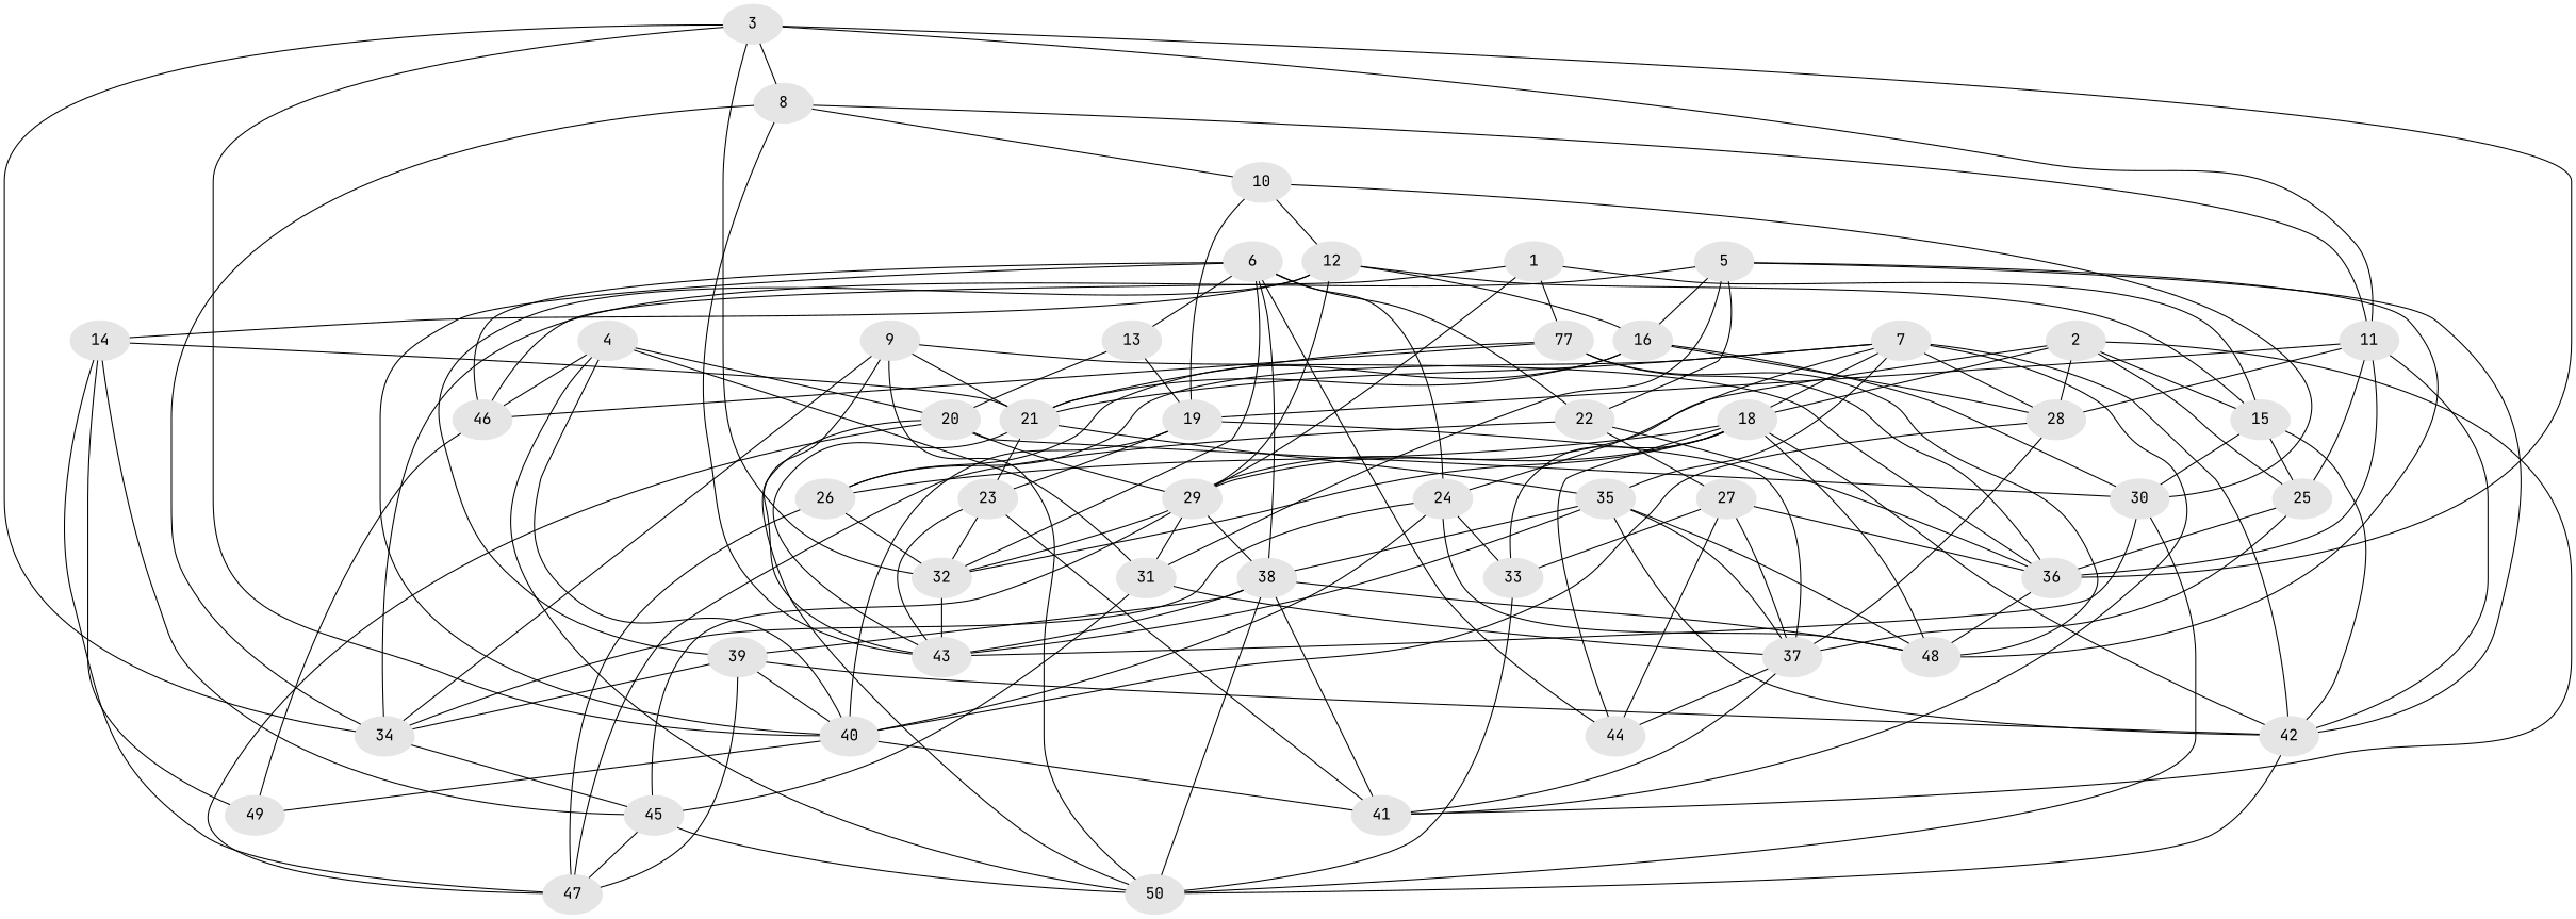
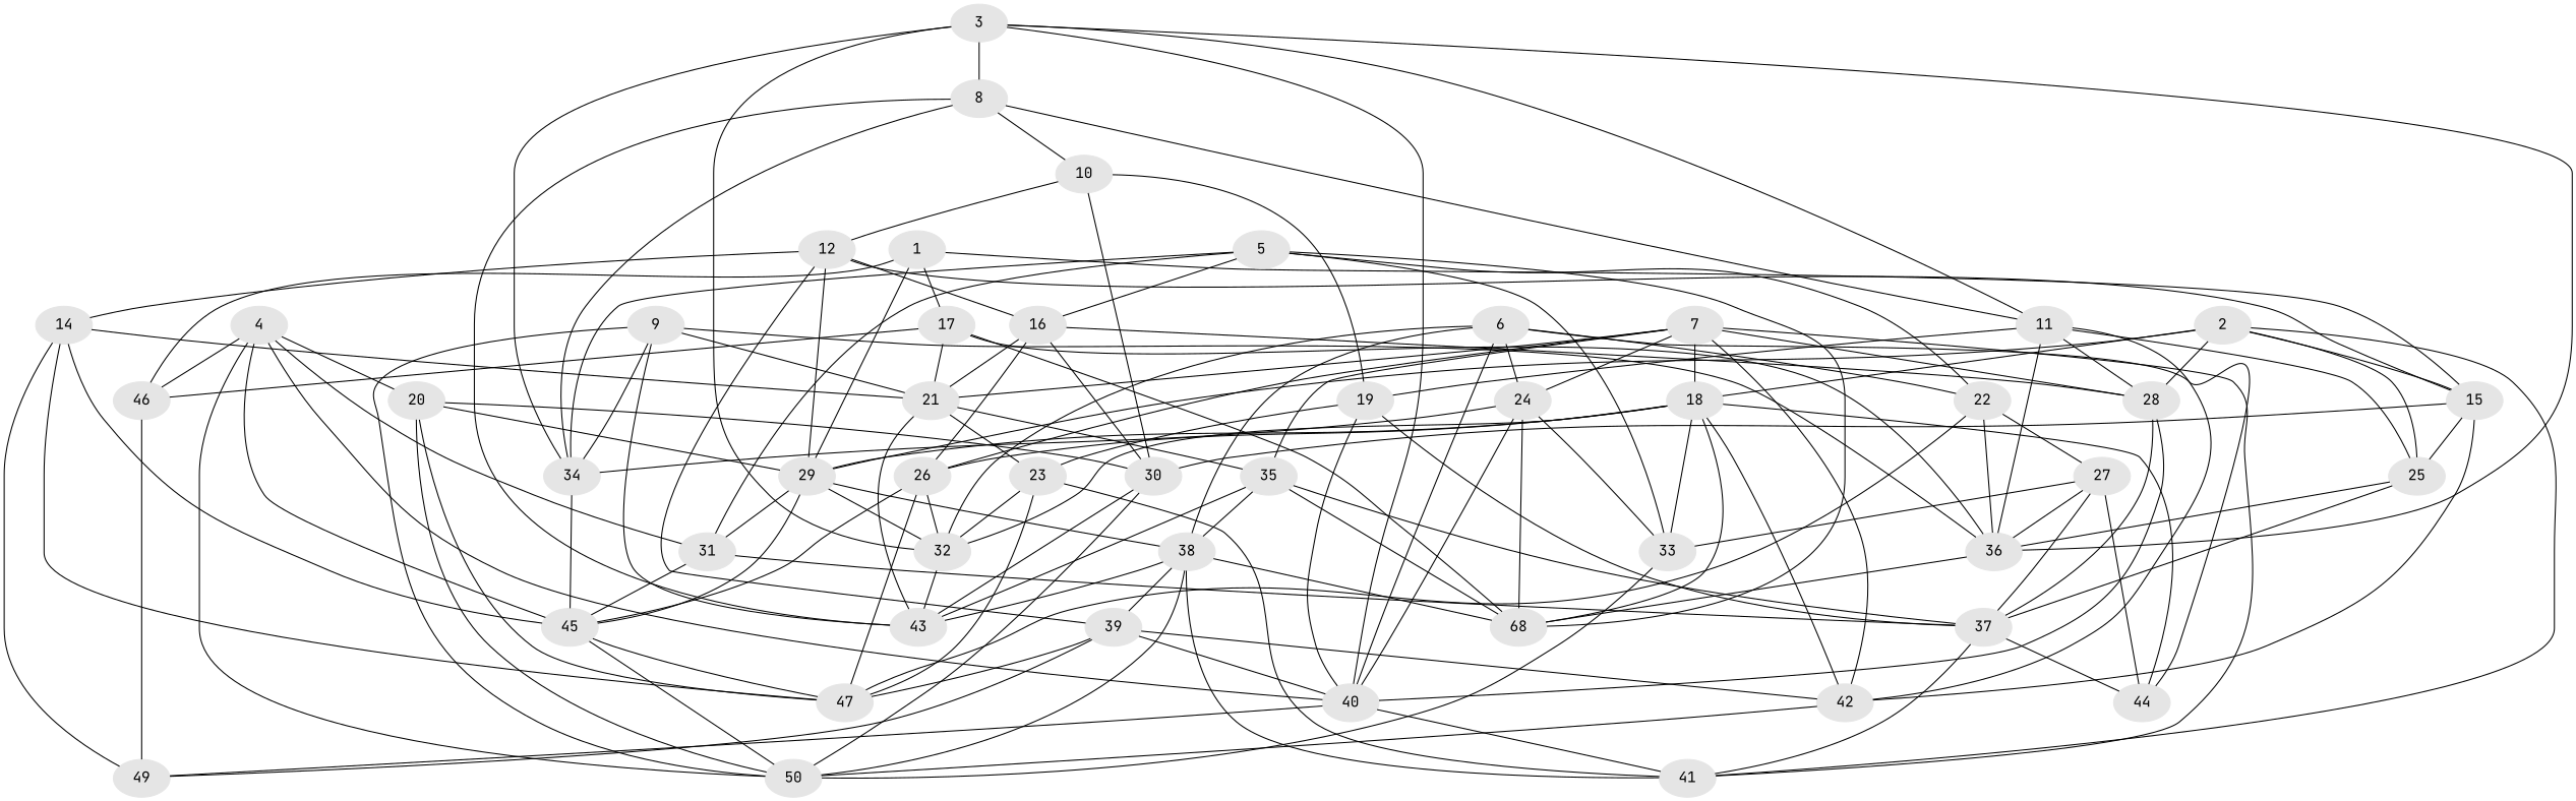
  graph {
    fontname="JetBrains Mono"
    node [color=gray90 fontname="JetBrains Mono" style=filled]
    edge [fontname="JetBrains Mono" weight=1.0]
    1
    15
-   17 [label=77]
+   17
    29
    46
    25
    42
    30
    36
-   48
+   48 [label=68]
    21
    32
    31
    45
    38
    49
    2
    18
    28
    41
    44
    26
    33
    37
    40
    3
    8
    11
    34
    10
    43
    19
    4
    20
    50
    47
    5
    16
    22
    27
    6
-   13
    24
    39
    7
    35
    23
    12
    9
    14
    1 -- 15
    1 -- 17
    1 -- 29
    1 -- 46
    15 -- 25
    15 -- 42
    15 -- 30
    17 -- 46
    17 -- 36
    17 -- 48 [weight=2.0]
    17 -- 21
    29 -- 32 [weight=2.0]
    29 -- 31
    29 -- 45
    29 -- 38
    46 -- 49 [weight=2.0]
    25 -- 36 [weight=2.0]
    25 -- 37
    42 -- 50
    30 -- 43
    30 -- 50
    36 -- 48
    21 -- 43
    21 -- 35
    21 -- 23
    32 -- 43
    31 -- 45
    31 -- 37
    45 -- 50
    45 -- 47
    38 -- 48
    38 -- 41
    38 -- 43
    38 -- 50
    38 -- 39
    2 -- 15
    2 -- 29
    2 -- 25
    2 -- 18
    2 -- 28
    2 -- 41
    18 -- 29
    18 -- 42
    18 -- 48
    18 -- 32
    18 -- 44
    18 -- 26
    18 -- 33
    28 -- 37
    28 -- 40
    26 -- 32
+   26 -- 45
    26 -- 47
    33 -- 50
    37 -- 41
    37 -- 44
    40 -- 49
    40 -- 41
    3 -- 36
    3 -- 32 [weight=2.0]
    3 -- 40
    3 -- 8 [weight=2.0]
    3 -- 11
    3 -- 34
    8 -- 11
    8 -- 34
    8 -- 10
    8 -- 43
    11 -- 25
    11 -- 42
    11 -- 36
    11 -- 28
    11 -- 19
    34 -- 45
    10 -- 30
    10 -- 19
    10 -- 12
    19 -- 37
    19 -- 40
    19 -- 23
    4 -- 46
    4 -- 31
+   4 -- 45
    4 -- 40
    4 -- 20
    4 -- 50
    20 -- 29
    20 -- 30
    20 -- 50
    20 -- 47
-   5 -- 42
+   5 -- 33
    5 -- 48
    5 -- 31
    5 -- 34
    5 -- 16
    5 -- 22
    16 -- 30
    16 -- 21
    16 -- 28
    16 -- 26
    22 -- 36
    22 -- 47
    22 -- 27
    27 -- 36 [weight=2.0]
    27 -- 44
    27 -- 33
    27 -- 37
-   6 -- 46
    6 -- 32
    6 -- 38
    6 -- 44
    6 -- 40
    6 -- 22
-   6 -- 13
    6 -- 24
-   13 -- 19
-   13 -- 20
    24 -- 48
    24 -- 33
    24 -- 40 [weight=2.0]
    24 -- 34
    39 -- 42
-   39 -- 34
+   39 -- 49
    39 -- 40
    39 -- 47
    7 -- 42
    7 -- 21
    7 -- 18
    7 -- 28
    7 -- 41
    7 -- 26
    7 -- 24 [weight=2.0]
    7 -- 35 [weight=2.0]
-   35 -- 42
    35 -- 48
    35 -- 38
    35 -- 37
    35 -- 43
    23 -- 32 [weight=2.0]
    23 -- 41
-   23 -- 43
+   23 -- 47
    12 -- 15
    12 -- 29
    12 -- 16
    12 -- 39
    12 -- 14
    9 -- 36
    9 -- 21
    9 -- 34
    9 -- 43
    9 -- 50
    14 -- 21
    14 -- 45
    14 -- 49 [weight=2.0]
    14 -- 47
  }
